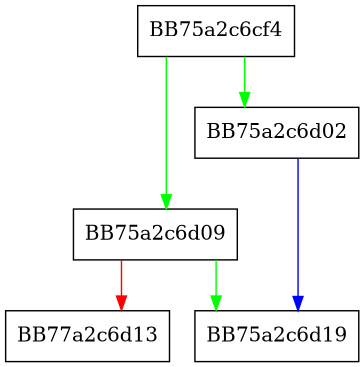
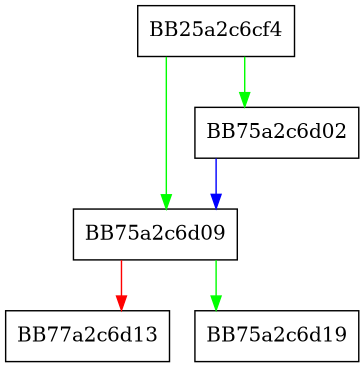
  digraph {
    splines=ortho
    node [shape=box]
    edge [color=green]
-   BB75a2c6cf4
+   BB75a2c6cf4 [label=BB25a2c6cf4]
    BB75a2c6d09
    BB75a2c6d02
    BB75a2c6d19
    n5 [label=BB77a2c6d13]
    BB75a2c6cf4 -> BB75a2c6d09
    BB75a2c6cf4 -> BB75a2c6d02
    BB75a2c6d09 -> BB75a2c6d19
    BB75a2c6d09 -> n5 [color=red]
-   BB75a2c6d02 -> BB75a2c6d19 [color=blue]
+   BB75a2c6d02 -> BB75a2c6d09 [color=blue]
  }
